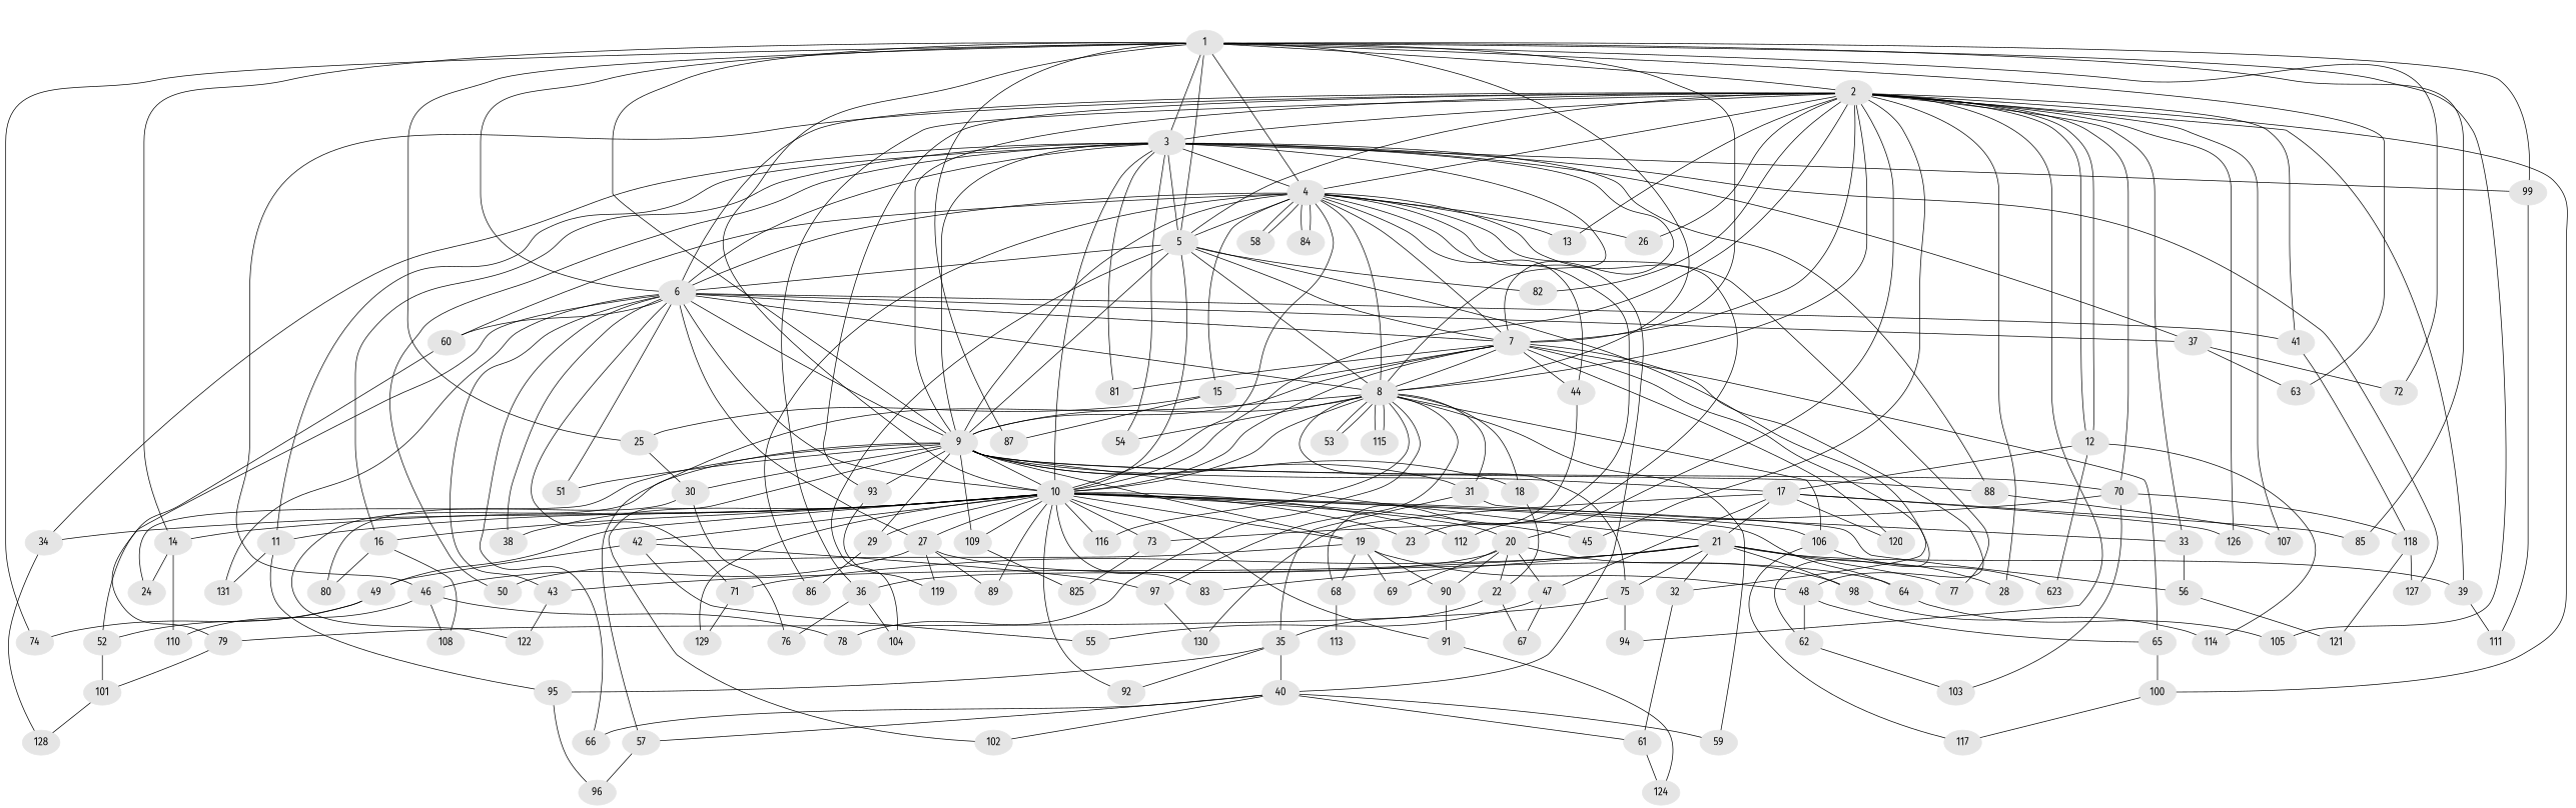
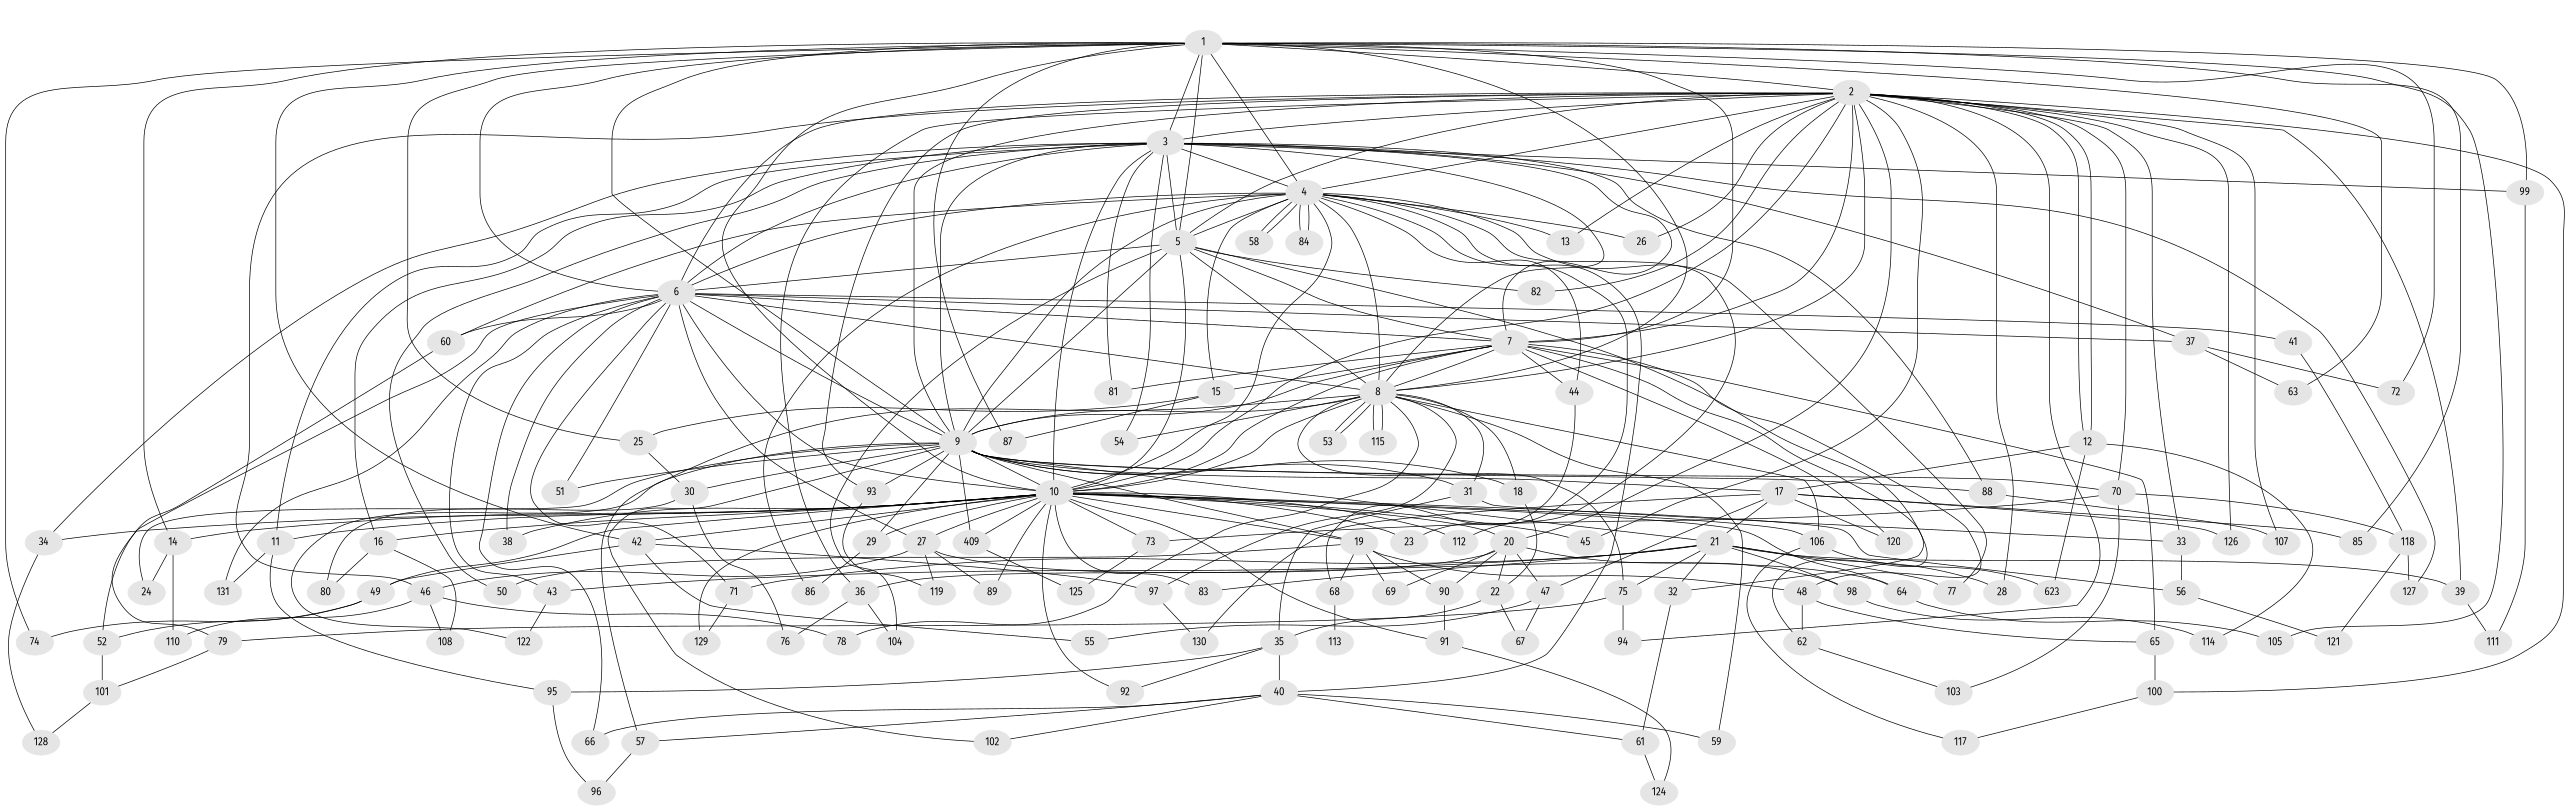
  graph {
    fontname="Fira Sans"
    node [color=gray90 fontname="Fira Sans" style=filled]
    edge [fontname="Fira Sans"]
    1
    2
    3
    4
    5
    6
    7
    8
    9
    10
    14
    25
    42
    63
    72
    74
    85
    87
    99
    105
    12
    13
    20
    26
    28
    33
    36
    39
    41
    45
    46
    70
    82
    93
    94
    100
    107
    126
    11
    16
    34
    37
    50
    54
    81
    88
    127
    15
    23
    40
    44
    58
    60
    77
    84
    86
    112
    32
    104
    27
    38
    43
    51
    52
    66
    71
    131
    48
    62
    65
    120
    18
    31
    53
    57
    59
    75
    78
    97
    106
    115
-   116
    17
    19
    21
    24
    29
    30
    102
-   109
+   109 [label=409]
    122
    49
    56
    64
    73
    83
    89
    91
    92
    129
    110
    55
    111
    114
    n105 [label=623]
    47
    22
    69
    90
    98
    76
    118
    108
    103
    119
    117
    95
    80
    128
    61
    68
    79
    101
    35
    96
    130
-   125 [label=825]
+   125
    121
    124
    67
    113
    1 -- 2
    1 -- 3
    1 -- 4
    1 -- 5
    1 -- 6
    1 -- 7
    1 -- 8
    1 -- 9
    1 -- 10
    1 -- 14
    1 -- 25
+   1 -- 42
    1 -- 63
    1 -- 72
    1 -- 74
    1 -- 85
    1 -- 87
    1 -- 99
    1 -- 105
    2 -- 3
    2 -- 4
    2 -- 5
    2 -- 6
    2 -- 7
    2 -- 8
    2 -- 9
    2 -- 10
    2 -- 12
    2 -- 12
    2 -- 13
    2 -- 20
    2 -- 26
    2 -- 28
    2 -- 33
    2 -- 36
    2 -- 39
-   2 -- 41
    2 -- 45
    2 -- 46
    2 -- 70
    2 -- 82
    2 -- 93
    2 -- 94
    2 -- 100
    2 -- 107
    2 -- 126
    3 -- 4
    3 -- 5
    3 -- 6
    3 -- 7
    3 -- 8
    3 -- 9
    3 -- 10
    3 -- 99
    3 -- 11
    3 -- 16
    3 -- 34
    3 -- 37
    3 -- 50
    3 -- 54
    3 -- 81
    3 -- 88
    3 -- 127
    4 -- 5
    4 -- 6
-   4 -- 7
    4 -- 8
    4 -- 9
    4 -- 10
    4 -- 13
    4 -- 26
    4 -- 15
    4 -- 23
    4 -- 40
    4 -- 44
    4 -- 58
    4 -- 58
    4 -- 60
    4 -- 77
    4 -- 84
    4 -- 84
    4 -- 86
    4 -- 112
    5 -- 6
    5 -- 7
    5 -- 8
    5 -- 9
    5 -- 10
    5 -- 82
    5 -- 32
    5 -- 104
    6 -- 7
    6 -- 8
    6 -- 9
    6 -- 10
    6 -- 41
    6 -- 37
    6 -- 60
    6 -- 27
    6 -- 38
    6 -- 43
    6 -- 51
    6 -- 52
    6 -- 66
    6 -- 71
    6 -- 131
    7 -- 8
    7 -- 9
    7 -- 10
    7 -- 81
    7 -- 15
    7 -- 44
    7 -- 48
    7 -- 62
    7 -- 65
    7 -- 120
    8 -- 9
    8 -- 10
    8 -- 54
    8 -- 18
    8 -- 31
    8 -- 53
    8 -- 53
    8 -- 57
    8 -- 59
    8 -- 75
    8 -- 78
    8 -- 97
    8 -- 106
    8 -- 115
    8 -- 115
-   8 -- 116
    9 -- 10
    9 -- 70
    9 -- 93
    9 -- 88
    9 -- 51
    9 -- 18
    9 -- 31
    9 -- 17
    9 -- 19
    9 -- 21
    9 -- 24
    9 -- 29
    9 -- 30
    9 -- 102
    9 -- 109
    9 -- 122
    10 -- 14
    10 -- 42
    10 -- 20
    10 -- 45
    10 -- 11
    10 -- 16
    10 -- 34
    10 -- 23
    10 -- 112
    10 -- 27
    10 -- 38
    10 -- 106
-   10 -- 116
    10 -- 19
    10 -- 29
    10 -- 109
    10 -- 49
    10 -- 56
    10 -- 64
    10 -- 73
    10 -- 83
    10 -- 89
    10 -- 91
    10 -- 92
    10 -- 129
    14 -- 24
    14 -- 110
    25 -- 30
    42 -- 97
    42 -- 49
    42 -- 55
    99 -- 111
    12 -- 17
    12 -- 114
    12 -- n105
    20 -- 36
    20 -- 47
    20 -- 22
    20 -- 69
    20 -- 90
    20 -- 98
    33 -- 56
    36 -- 104
    36 -- 76
    39 -- 111
    41 -- 118
    46 -- 78
    46 -- 110
    46 -- 108
    70 -- 73
    70 -- 118
    70 -- 103
    93 -- 119
    100 -- 117
    11 -- 131
    11 -- 95
    16 -- 108
    16 -- 80
    34 -- 128
    37 -- 63
    37 -- 72
    88 -- 107
    15 -- 25
    15 -- 87
    40 -- 66
    40 -- 57
    40 -- 59
    40 -- 102
    40 -- 61
    44 -- 68
    60 -- 79
    32 -- 61
    27 -- 46
    27 -- 64
    27 -- 89
    27 -- 119
    43 -- 122
    52 -- 101
    71 -- 129
    48 -- 62
    48 -- 65
    62 -- 103
    65 -- 100
    18 -- 22
    31 -- 33
    31 -- 35
    57 -- 96
    75 -- 94
    75 -- 79
    97 -- 130
    106 -- n105
    106 -- 117
    17 -- 85
    17 -- 126
    17 -- 120
    17 -- 21
    17 -- 47
    17 -- 130
    19 -- 50
    19 -- 48
    19 -- 69
    19 -- 90
    19 -- 68
    21 -- 28
    21 -- 39
    21 -- 77
    21 -- 32
    21 -- 43
    21 -- 71
    21 -- 75
    21 -- 83
    21 -- 98
    29 -- 86
    30 -- 76
    30 -- 80
    109 -- 125
    49 -- 74
    49 -- 52
    56 -- 121
    64 -- 105
    73 -- 125
    91 -- 124
    47 -- 55
    47 -- 67
    22 -- 35
    22 -- 67
    90 -- 91
    98 -- 114
    118 -- 127
    118 -- 121
    95 -- 96
    61 -- 124
    68 -- 113
    79 -- 101
    101 -- 128
    35 -- 40
    35 -- 92
    35 -- 95
  }
